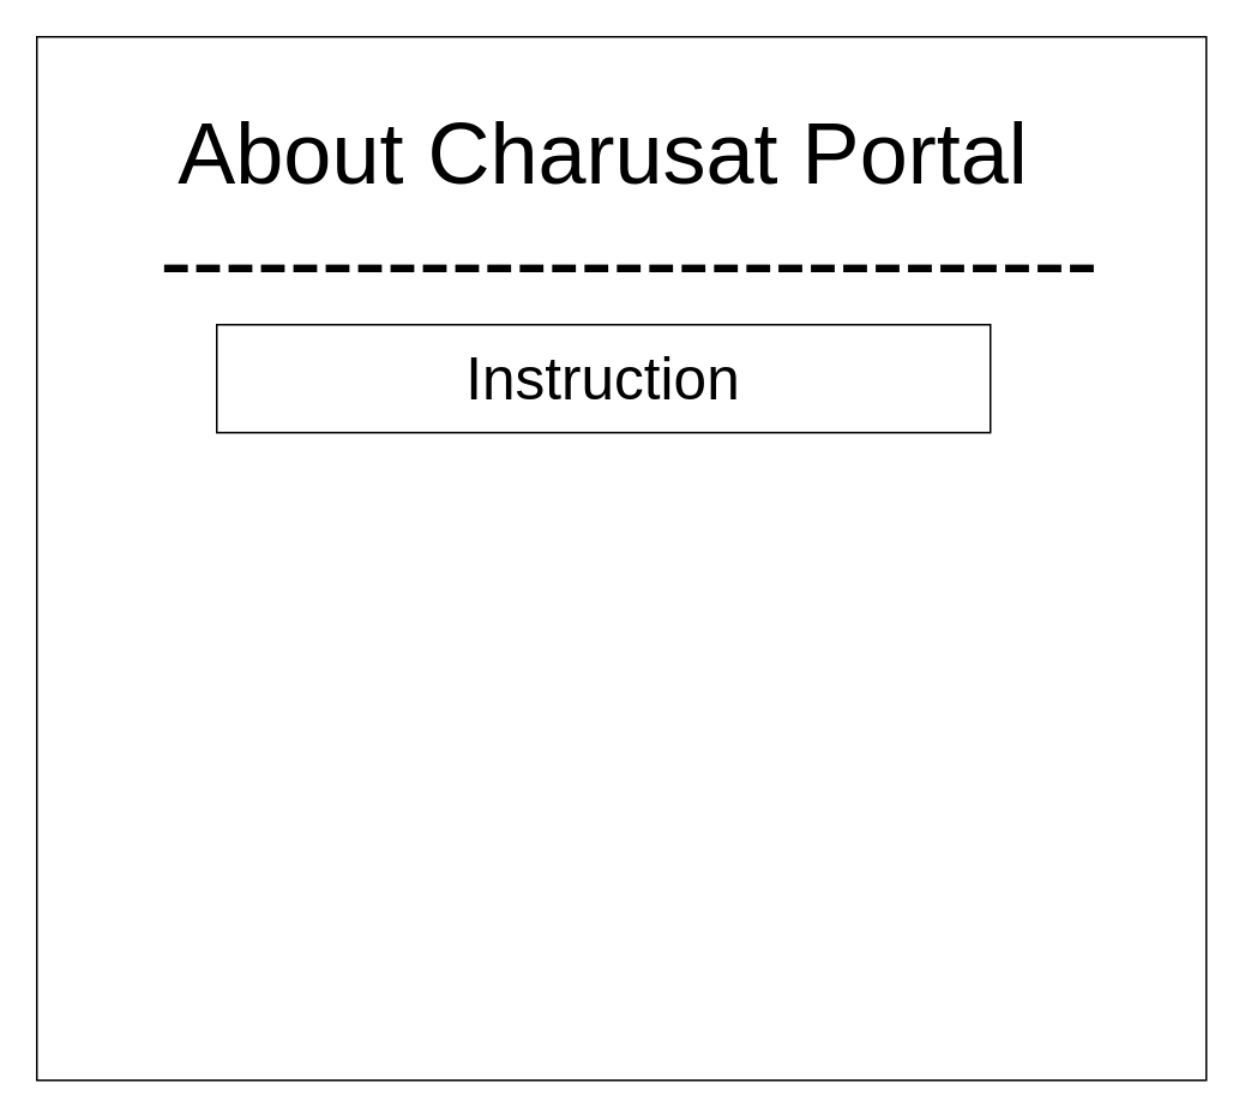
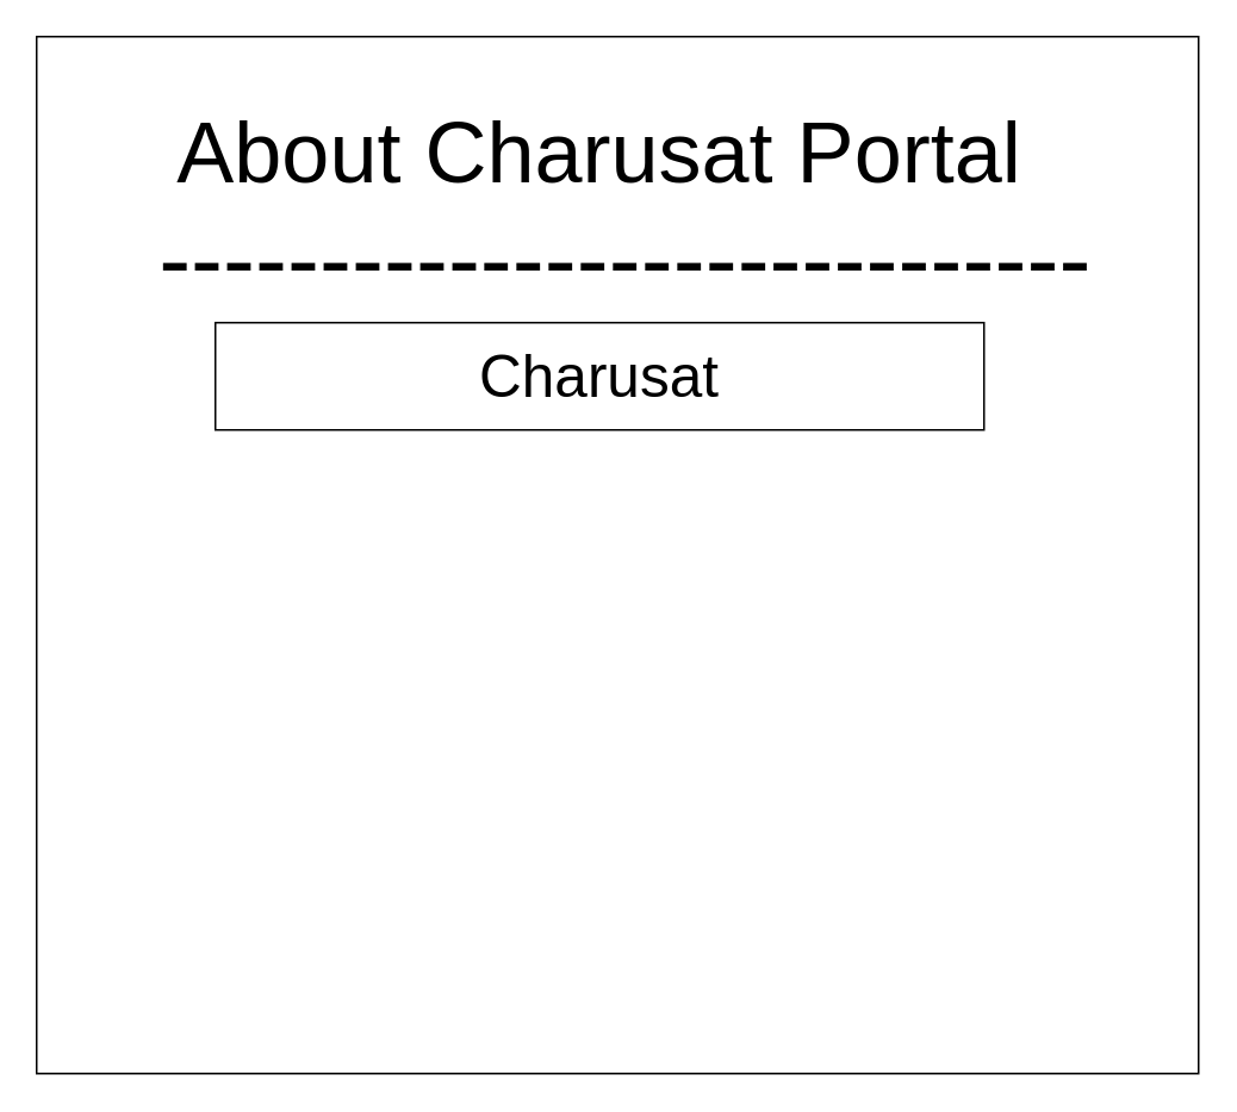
  <mxCell id="0" />
  <mxCell id="1" parent="0" />
  <mxCell id="2" value="" style="rounded=0;whiteSpace=wrap;html=1;" parent="1" vertex="1"><mxGeometry x="20" y="20" width="650" height="580" as="geometry" /></mxCell>
  <mxCell id="3" value="About Charusat Portal" style="text;html=1;align=center;verticalAlign=middle;whiteSpace=wrap;rounded=0;fontSize=48;" parent="1" vertex="1"><mxGeometry x="60" y="60" width="550" height="50" as="geometry" /></mxCell>
  <mxCell id="4" value="-----------------------------" style="text;html=1;align=center;verticalAlign=middle;whiteSpace=wrap;rounded=0;fontSize=54;" parent="1" vertex="1"><mxGeometry x="48.75" y="130" width="601.25" height="30" as="geometry" /></mxCell>
- <mxCell id="5" value="&lt;font style=&quot;font-size: 33px;&quot;&gt;Instruction&lt;/font&gt;" style="rounded=0;whiteSpace=wrap;html=1;strokeColor=default;align=center;verticalAlign=middle;fontFamily=Helvetica;fontSize=12;fontColor=default;fillColor=default;" vertex="1" parent="1"><mxGeometry x="120" y="180" width="430" height="60" as="geometry" /></mxCell>
+ <mxCell id="5" value="&lt;font style=&quot;font-size: 33px;&quot;&gt;Charusat&lt;/font&gt;" style="rounded=0;whiteSpace=wrap;html=1;strokeColor=default;align=center;verticalAlign=middle;fontFamily=Helvetica;fontSize=12;fontColor=default;fillColor=default;" vertex="1" parent="1"><mxGeometry x="120" y="180" width="430" height="60" as="geometry" /></mxCell>
